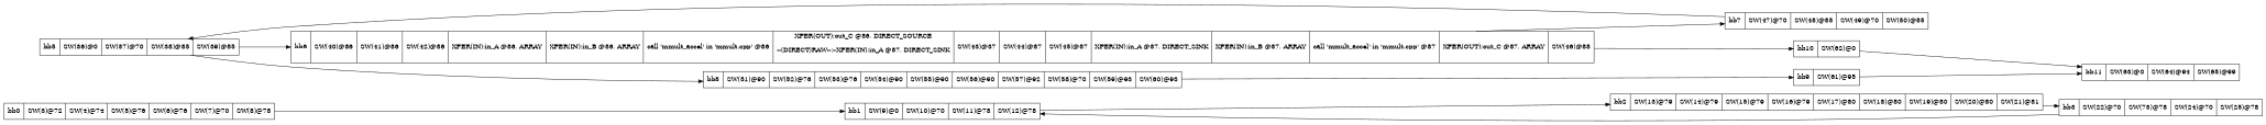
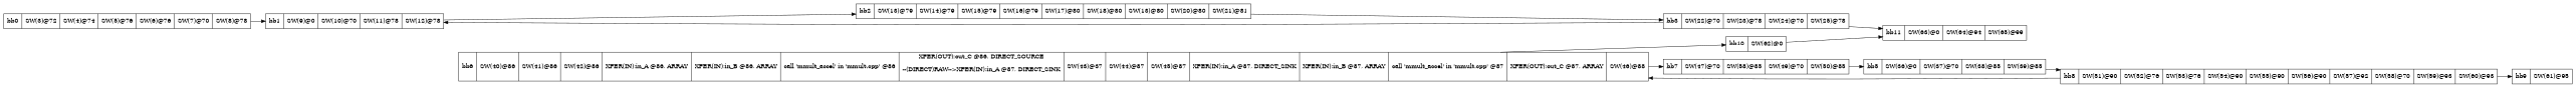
  digraph {
    rankdir=LR
    node [shape=record]
    n1 [label="{bb0|<x0x2e72a30>SW(3)@72\n|<x0x2e74240>SW(4)@74\n|<x0x2e76dc0>SW(5)@76\n|<x0x2e76fb0>SW(6)@76\n|<x0x2e74420>SW(7)@70\n|<x0x2e74630>SW(8)@78\n}"]
    n2 [label="{bb1|<x0x2e74950>SW(9)@0\n|<x0x2e74b10>SW(10)@70\n|<x0x2e73110>SW(11)@78\n|<x0x2e73300>SW(12)@78\n}"]
-   n3 [label="{bb2|<x0x2e74830>SW(13)@79\n|<x0x2e73870>SW(14)@79\n|<x0x2e73a60>SW(15)@79\n|<x0x2e74ca0>SW(16)@79\n|<x0x2e74e70>SW(17)@80\n|<x0x2e75070>SW(18)@80\n|<x0x2e75260>SW(19)@80\n|<x0x2e75460>SW(20)@80\n|<x0x2e75670>SW(21)@81\n}"]
-   n4 [label="{bb3|<x0x2e75930>SW(22)@70\n|<x0x2e75ba0>SW(73)@78\n|<x0x2e75d90>SW(24)@70\n|<x0x2e75fa0>SW(25)@78\n}"]
+   n3 [label="{bb2|<x0x2e74830>SW(13)@79\n|<x0x2e73870>SW(14)@79\n|<x0x2e73a60>SW(15)@79\n|<x0x2e74ca0>SW(16)@79\n|<x0x2e74e70>SW(17)@80\n|<x0x2e75070>SW(18)@80\n|<x0x2e75260>SW(13)@80\n|<x0x2e75460>SW(20)@80\n|<x0x2e75670>SW(21)@81\n}"]
+   n4 [label="{bb3|<x0x2e75930>SW(22)@70\n|<x0x2e75ba0>SW(23)@78\n|<x0x2e75d90>SW(24)@70\n|<x0x2e75fa0>SW(25)@78\n}"]
    n5 [label="{bb5|<x0x2e787d0>SW(36)@0\n|<x0x2e789d0>SW(37)@70\n|<x0x2e78be0>SW(38)@85\n|<x0x2e78de0>SW(39)@85\n}"]
    n6 [label="{bb6|<x0x2e790b0>SW(40)@86\n|<x0x2e79310>SW(41)@86\n|<x0x2e79510>SW(42)@86\n|<x0x2e7d420>XFER(IN):in_A @86, ARRAY\n|<x0x2e7d500>XFER(IN):in_B @86, ARRAY\n|<x0x2e6e8b0>call 'mmult_accel' in 'mmult.cpp' @86\n|<x0x2e7d5e0>XFER(OUT):out_C @86, DIRECT_SOURCE\n\n--(DIRECT)RAW--\>XFER(IN):in_A @87, DIRECT_SINK\n\n|<x0x2e79730>SW(43)@37\n|<x0x2e79930>SW(44)@87\n|<x0x2e79b30>SW(45)@87\n|<x0x2e7e230>XFER(IN):in_A @87, DIRECT_SINK\n|<x0x2e7e340>XFER(IN):in_B @87, ARRAY\n|<x0x2e6a6f0>call 'mmult_accel' in 'mmult.cpp' @87\n|<x0x2e7e450>XFER(OUT):out_C @87, ARRAY\n|<x0x2e79d50>SW(46)@88\n}"]
    n7 [label="{bb8|<x0x2e76260>SW(51)@90\n|<x0x2e7ad60>SW(52)@76\n|<x0x2e7af80>SW(53)@76\n|<x0x2e7b190>SW(54)@90\n|<x0x2e7b380>SW(55)@90\n|<x0x2e7b570>SW(56)@90\n|<x0x2e7b7b0>SW(57)@92\n|<x0x2e7b9b0>SW(58)@70\n|<x0x2e7bbd0>SW(59)@93\n|<x0x2e7bdc0>SW(60)@93\n}"]
-   n8 [label="{bb7|<x0x2e7a080>SW(47)@70\n|<x0x2e7a2f0>SW(48)@85\n|<x0x2e7a4e0>SW(49)@70\n|<x0x2e7a6f0>SW(50)@85\n}"]
+   n8 [label="{bb7|<x0x2e7a080>SW(47)@70\n|<x0x2e7a2f0>SW(58)@85\n|<x0x2e7a4e0>SW(49)@70\n|<x0x2e7a6f0>SW(50)@85\n}"]
    n9 [label="{bb10|<x0x2e7c3b0>SW(62)@0\n}"]
    n10 [label="{bb9|<x0x2e7c0d0>SW(61)@95\n}"]
    n11 [label="{bb11|<x0x2e7c660>SW(63)@0\n|<x0x2e7c850>SW(64)@94\n|<x0x2e7ca50>SW(65)@99\n}"]
    n1 -> n2
    n2 -> n3
    n3 -> n4
    n4 -> n2
-   n5 -> n6
+   n7 -> n6
    n5 -> n7
    n6 -> n8
    n6 -> n9
    n7 -> n10
    n8 -> n5
    n9 -> n11
-   n10 -> n11
+   n4 -> n11
  }
